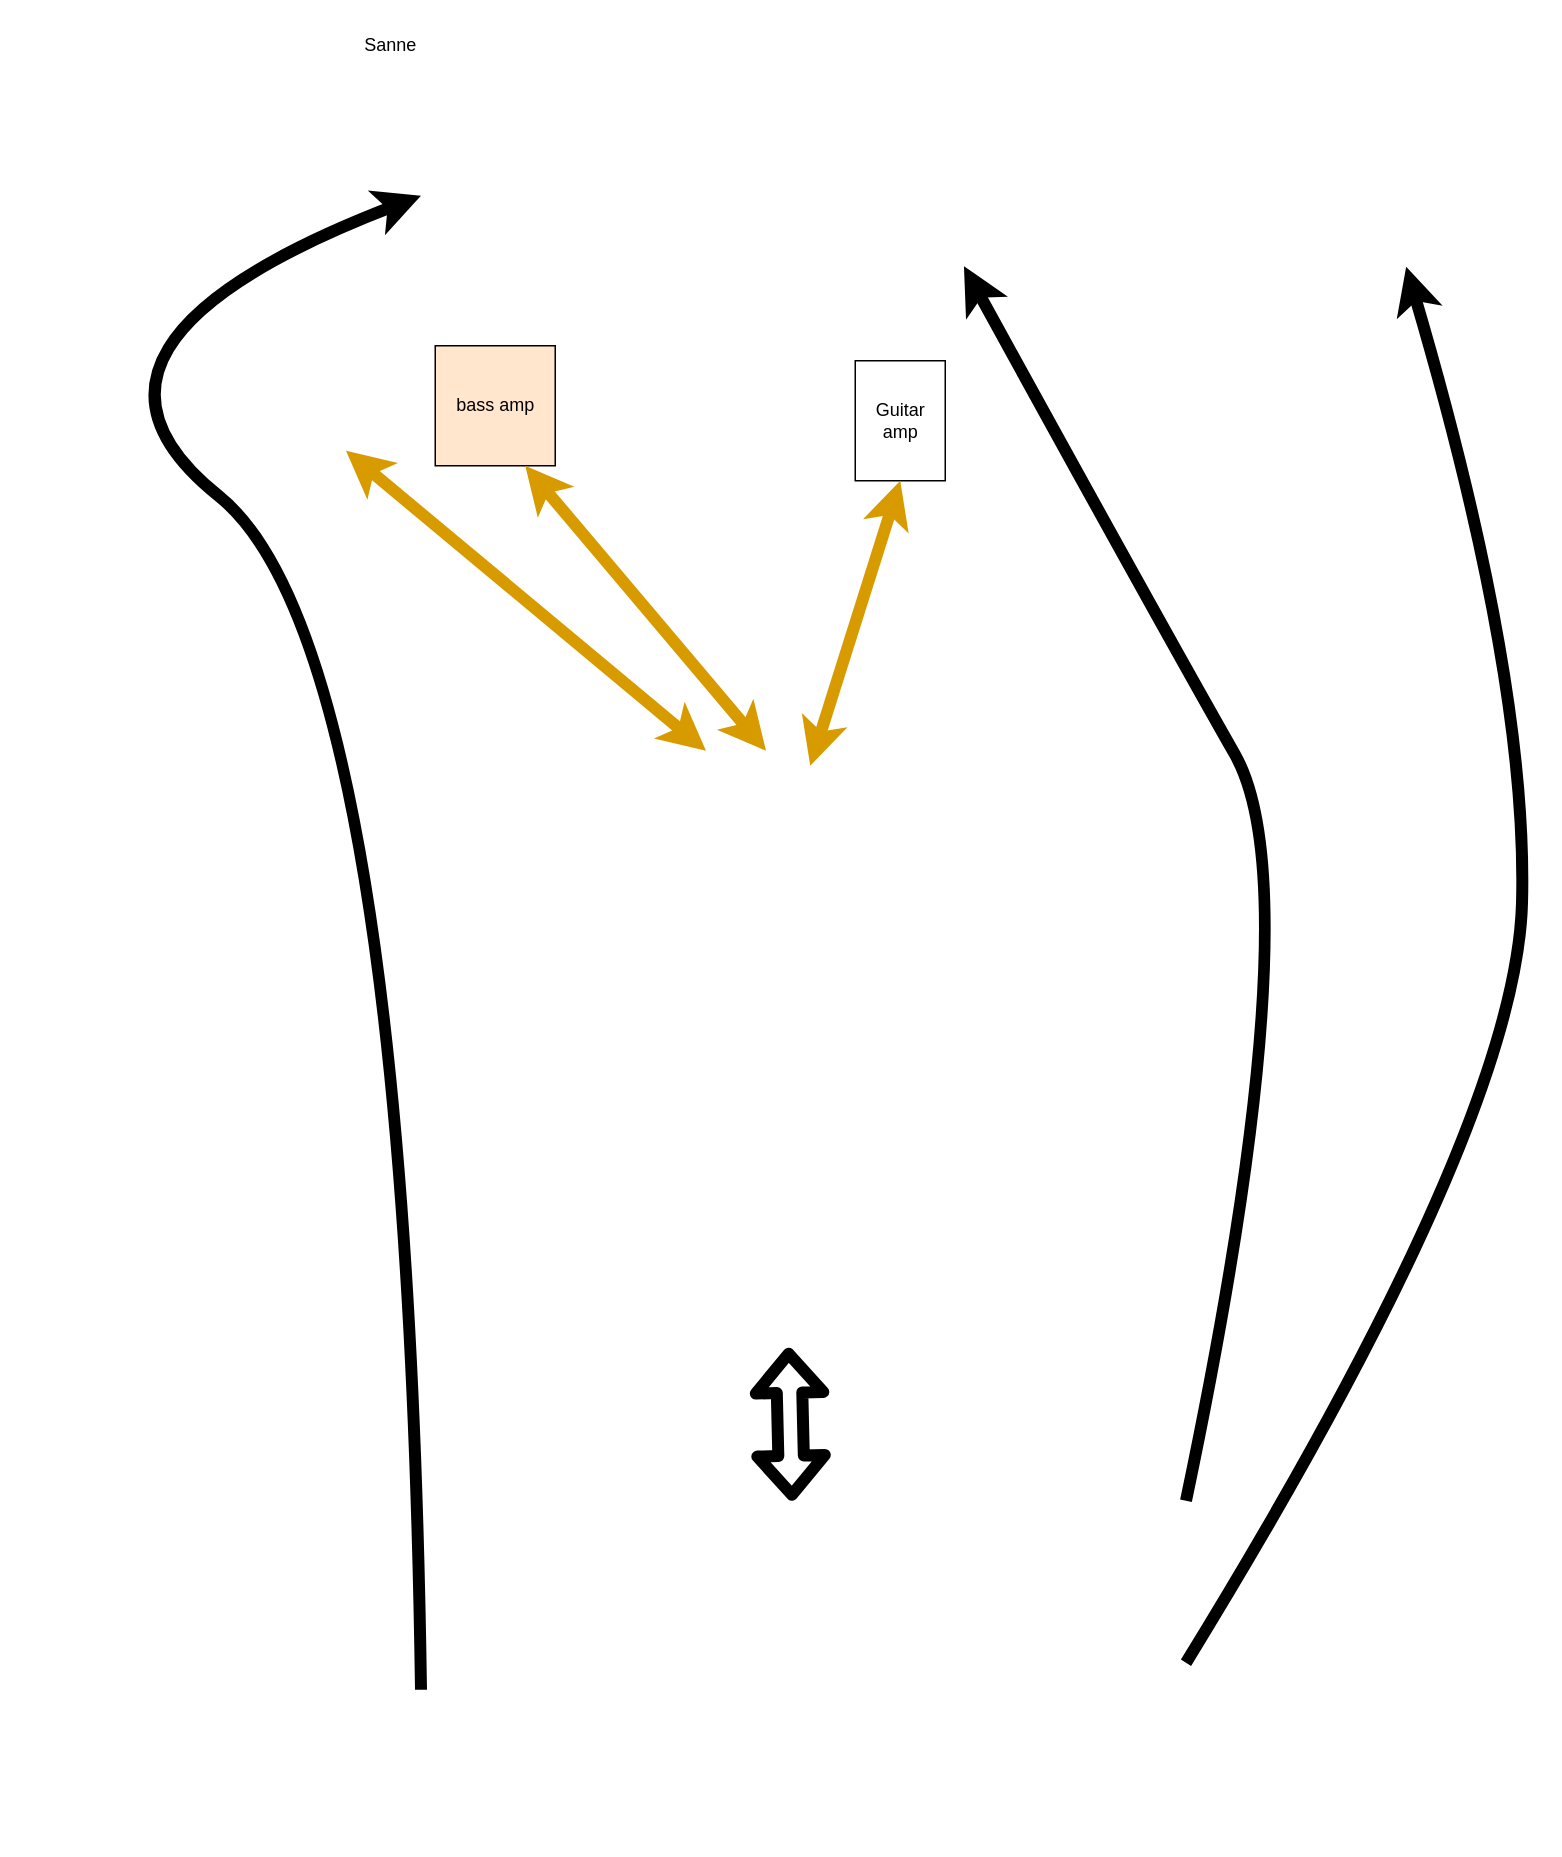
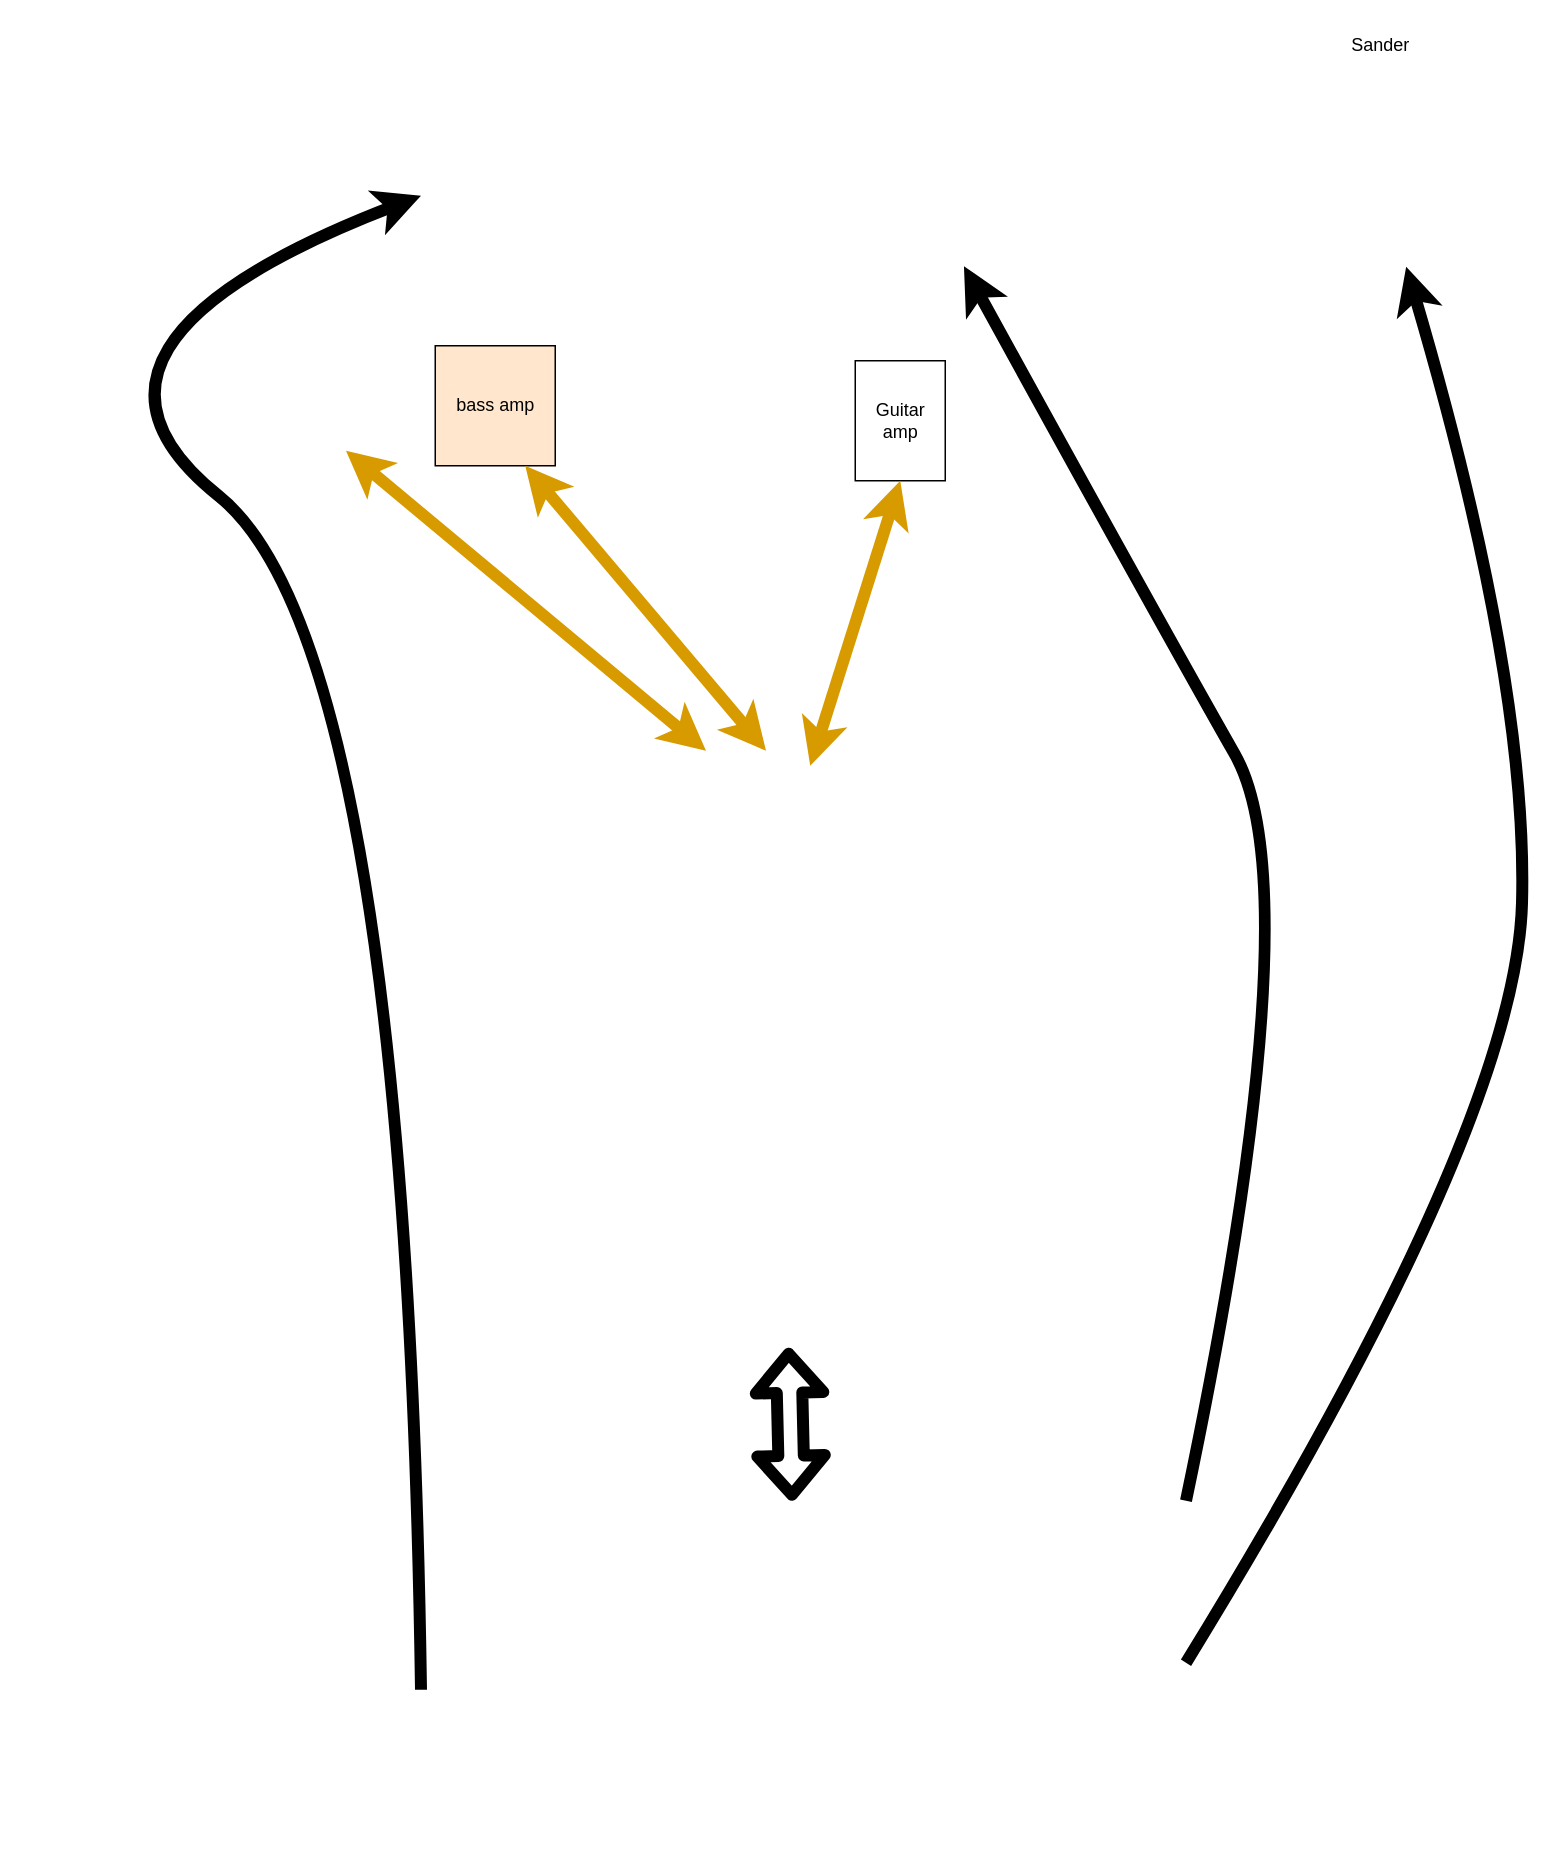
  <mxCell id="0" />
  <mxCell id="1" parent="0" />
  <mxCell id="2" value="" style="shape=image;verticalLabelPosition=bottom;labelBackgroundColor=#ffffff;verticalAlign=top;aspect=fixed;imageAspect=0;image=https://thumbs.static-thomann.de/thumb/orig/pics/bdb/198642/10569983_800.jpg;" vertex="1" parent="1"><mxGeometry x="280" y="70" width="99" height="117.27" as="geometry" /></mxCell>
  <mxCell id="3" value="" style="shape=image;verticalLabelPosition=bottom;labelBackgroundColor=#ffffff;verticalAlign=top;aspect=fixed;imageAspect=0;image=https://thumbs.static-thomann.de/thumb/orig/pics/bdb/198642/10569983_800.jpg;" vertex="1" parent="1"><mxGeometry x="560" y="60" width="99" height="117.27" as="geometry" /></mxCell>
  <mxCell id="4" value="" style="shape=image;verticalLabelPosition=bottom;labelBackgroundColor=#ffffff;verticalAlign=top;aspect=fixed;imageAspect=0;image=https://thumbs.static-thomann.de/thumb/orig/pics/bdb/198642/10569983_800.jpg;" vertex="1" parent="1"><mxGeometry x="870" y="60" width="99" height="117.27" as="geometry" /></mxCell>
  <mxCell id="5" value="bass amp" style="whiteSpace=wrap;html=1;aspect=fixed;fillColor=#ffe6cc;" vertex="1" parent="1"><mxGeometry x="289.5" y="230" width="80" height="80" as="geometry" /></mxCell>
  <mxCell id="6" value="Guitar amp" style="whiteSpace=wrap;html=1;aspect=fixed;" vertex="1" parent="1"><mxGeometry x="569.5" y="240" width="60" height="80" as="geometry" /></mxCell>
  <mxCell id="7" value="" style="shape=image;verticalLabelPosition=bottom;labelBackgroundColor=#ffffff;verticalAlign=top;aspect=fixed;imageAspect=0;image=https://thumbs.static-thomann.de/thumb/orig/pics/bdb/105767/8805536_800.jpg;" vertex="1" parent="1"><mxGeometry x="210" y="170" width="40" height="124.55" as="geometry" /></mxCell>
  <mxCell id="8" value="" style="shape=image;verticalLabelPosition=bottom;labelBackgroundColor=#ffffff;verticalAlign=top;aspect=fixed;imageAspect=0;image=https://thumbs.static-thomann.de/thumb/orig/pics/bdb/243148/6890140_800.jpg;" vertex="1" parent="1"><mxGeometry x="260" y="480" width="520" height="418" as="geometry" /></mxCell>
  <mxCell id="9" value="" style="endArrow=classic;startArrow=classic;html=1;fillColor=#ffe6cc;strokeColor=#d79b00;strokeWidth=8;" edge="1" parent="1"><mxGeometry width="50" height="50" relative="1" as="geometry"><mxPoint x="470" y="500" as="sourcePoint" /><mxPoint x="230" y="300" as="targetPoint" /></mxGeometry></mxCell>
  <mxCell id="10" value="" style="endArrow=classic;startArrow=classic;html=1;fillColor=#ffe6cc;strokeColor=#d79b00;strokeWidth=8;entryX=0.75;entryY=1;entryDx=0;entryDy=0;" edge="1" parent="1" target="5"><mxGeometry width="50" height="50" relative="1" as="geometry"><mxPoint x="510" y="500" as="sourcePoint" /><mxPoint x="350" y="320" as="targetPoint" /></mxGeometry></mxCell>
  <mxCell id="11" value="" style="endArrow=classic;startArrow=classic;html=1;fillColor=#ffe6cc;strokeColor=#d79b00;strokeWidth=8;entryX=0.5;entryY=1;entryDx=0;entryDy=0;" edge="1" parent="1" target="6"><mxGeometry width="50" height="50" relative="1" as="geometry"><mxPoint x="539.5" y="510" as="sourcePoint" /><mxPoint x="379" y="320" as="targetPoint" /></mxGeometry></mxCell>
  <mxCell id="12" value="" style="shape=image;verticalLabelPosition=bottom;labelBackgroundColor=#ffffff;verticalAlign=top;aspect=fixed;imageAspect=0;image=https://thumbs.static-thomann.de/thumb/orig/pics/bdb/405451/12251247_800.jpg;" vertex="1" parent="1"><mxGeometry x="270" y="1000" width="520" height="216" as="geometry" /></mxCell>
  <mxCell id="13" value="" style="shape=flexArrow;endArrow=classic;startArrow=classic;html=1;strokeWidth=8;" edge="1" parent="1" source="12" target="8"><mxGeometry width="100" height="100" relative="1" as="geometry"><mxPoint x="530" y="890" as="sourcePoint" /><mxPoint x="630" y="790" as="targetPoint" /></mxGeometry></mxCell>
- <mxCell id="14" value="Sanne" style="text;html=1;strokeColor=none;fillColor=none;align=center;verticalAlign=middle;whiteSpace=wrap;rounded=0;" vertex="1" parent="1"><mxGeometry x="240" y="20" width="40" height="20" as="geometry" /></mxCell>
+ <mxCell id="15" value="Sander" style="text;html=1;strokeColor=none;fillColor=none;align=center;verticalAlign=middle;whiteSpace=wrap;rounded=0;" vertex="1" parent="1"><mxGeometry x="899.5" y="20" width="40" height="20" as="geometry" /></mxCell>
  <mxCell id="16" value="" style="curved=1;endArrow=classic;html=1;strokeWidth=8;entryX=0.828;entryY=0.998;entryDx=0;entryDy=0;entryPerimeter=0;exitX=1;exitY=0;exitDx=0;exitDy=0;" edge="1" parent="1" source="12" target="3"><mxGeometry width="50" height="50" relative="1" as="geometry"><mxPoint x="885" y="1290.55" as="sourcePoint" /><mxPoint x="700" y="180" as="targetPoint" /><Array as="points"><mxPoint x="875" y="594.55" /><mxPoint x="770" y="410" /></Array></mxGeometry></mxCell>
  <mxCell id="17" value="" style="curved=1;endArrow=classic;html=1;strokeWidth=8;" edge="1" parent="1"><mxGeometry width="50" height="50" relative="1" as="geometry"><mxPoint x="280" y="1126" as="sourcePoint" /><mxPoint x="280" y="130" as="targetPoint" /><Array as="points"><mxPoint x="270" y="430" /><mxPoint x="20" y="230" /></Array></mxGeometry></mxCell>
  <mxCell id="18" value="" style="curved=1;endArrow=classic;html=1;strokeWidth=8;exitX=1;exitY=0.5;exitDx=0;exitDy=0;" edge="1" parent="1" source="12" target="4"><mxGeometry width="50" height="50" relative="1" as="geometry"><mxPoint x="1038.03" y="1042.96" as="sourcePoint" /><mxPoint x="890.002" y="219.995" as="targetPoint" /><Array as="points"><mxPoint x="1010" y="750" /><mxPoint x="1018.03" y="452.96" /></Array></mxGeometry></mxCell>
